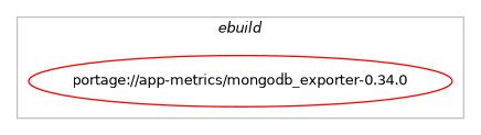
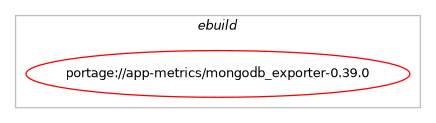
  digraph {
    compound=true
    concentrate=true
    fontname=Helvetica
    fontsize=10
    newrank=true
    rankdir=LR
    ranksep=1.5
-   n1 [color=red fontname=Helvetica fontsize=10 label="portage://app-metrics/mongodb_exporter-0.34.0" width=4]
+   n1 [color=red fontname=Helvetica fontsize=10 label="portage://app-metrics/mongodb_exporter-0.39.0" width=4]
    subgraph cluster_1 {
      color=gray
      label=<<i>ebuild</i>>
      rank=same
      n1
    }
    subgraph cluster_2 {
      color=gray
      label=<<i>dependencies</i>>
      subgraph cluster_3 {
        color=gray
        fillcolor="#eeeeee"
        label=<<i>compile</i>>
        style=filled
      }
      subgraph cluster_4 {
        color=gray
        fillcolor="#eeeeee"
        label=<<i>compile and run</i>>
        style=filled
      }
      subgraph cluster_5 {
        color=gray
        fillcolor="#eeeeee"
        label=<<i>run</i>>
        style=filled
      }
    }
    subgraph cluster_6 {
      color=gray
      label=<<i>candidates</i>>
      rank=same
    }
  }
